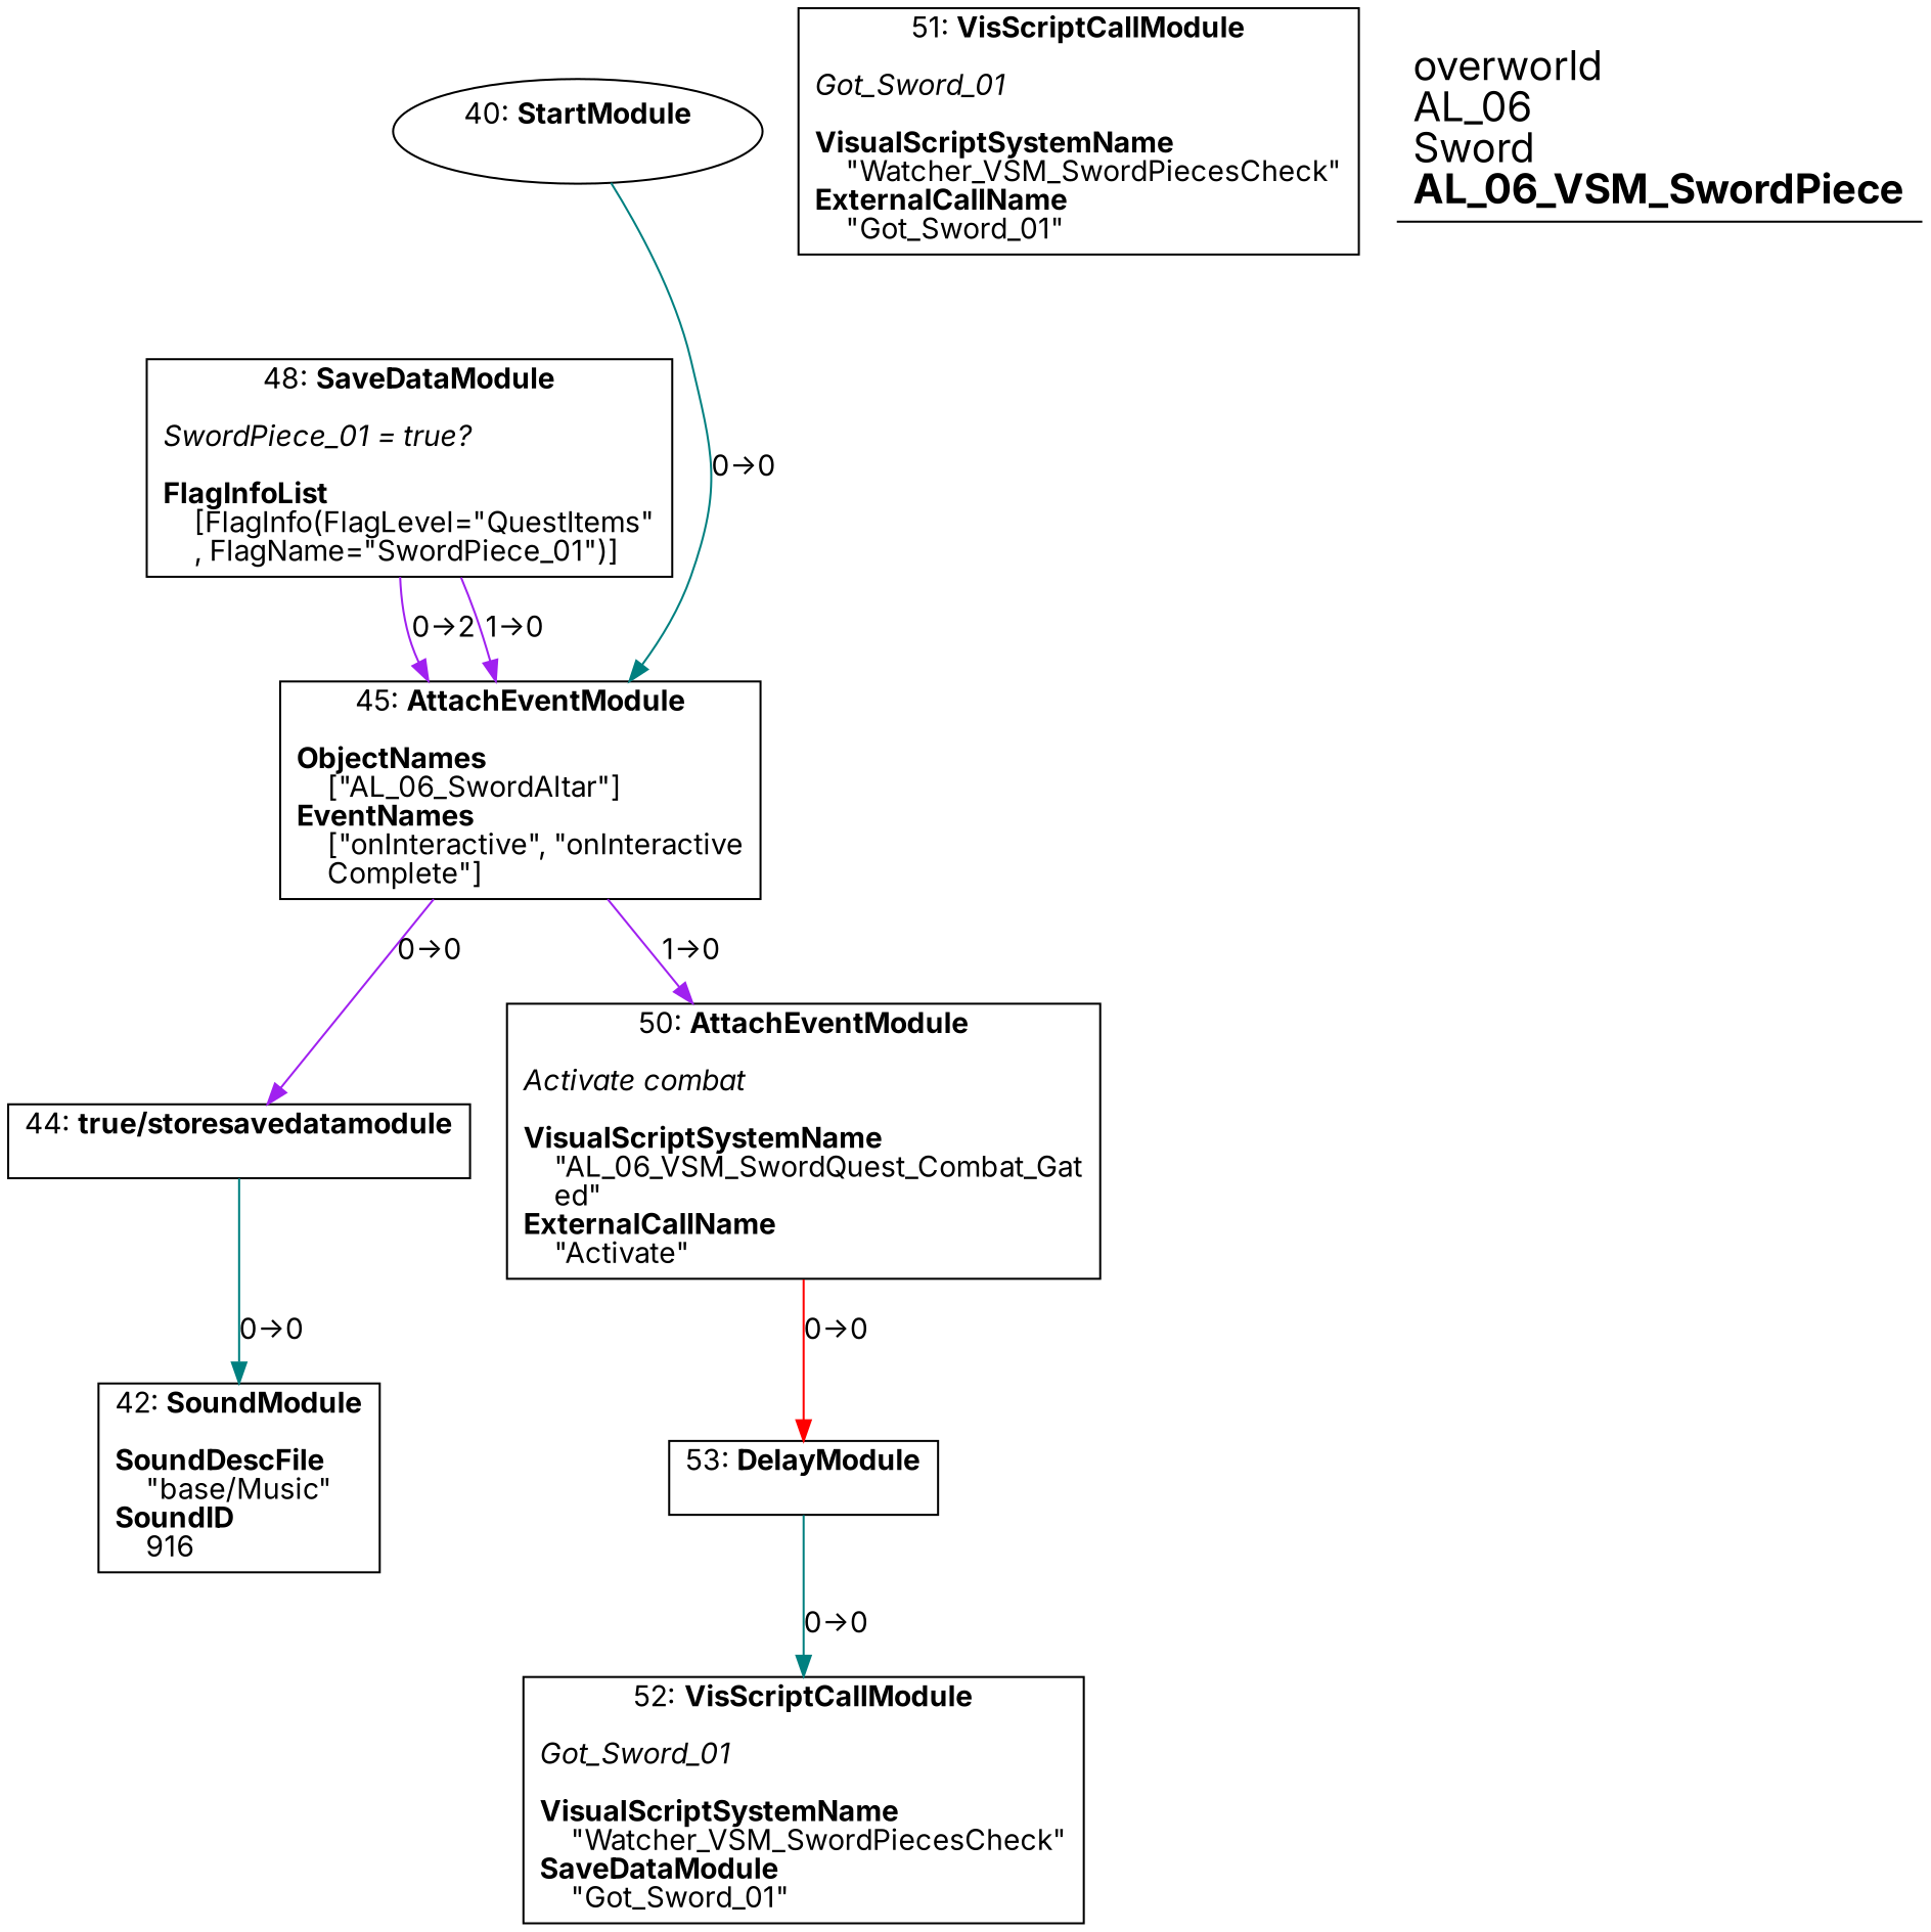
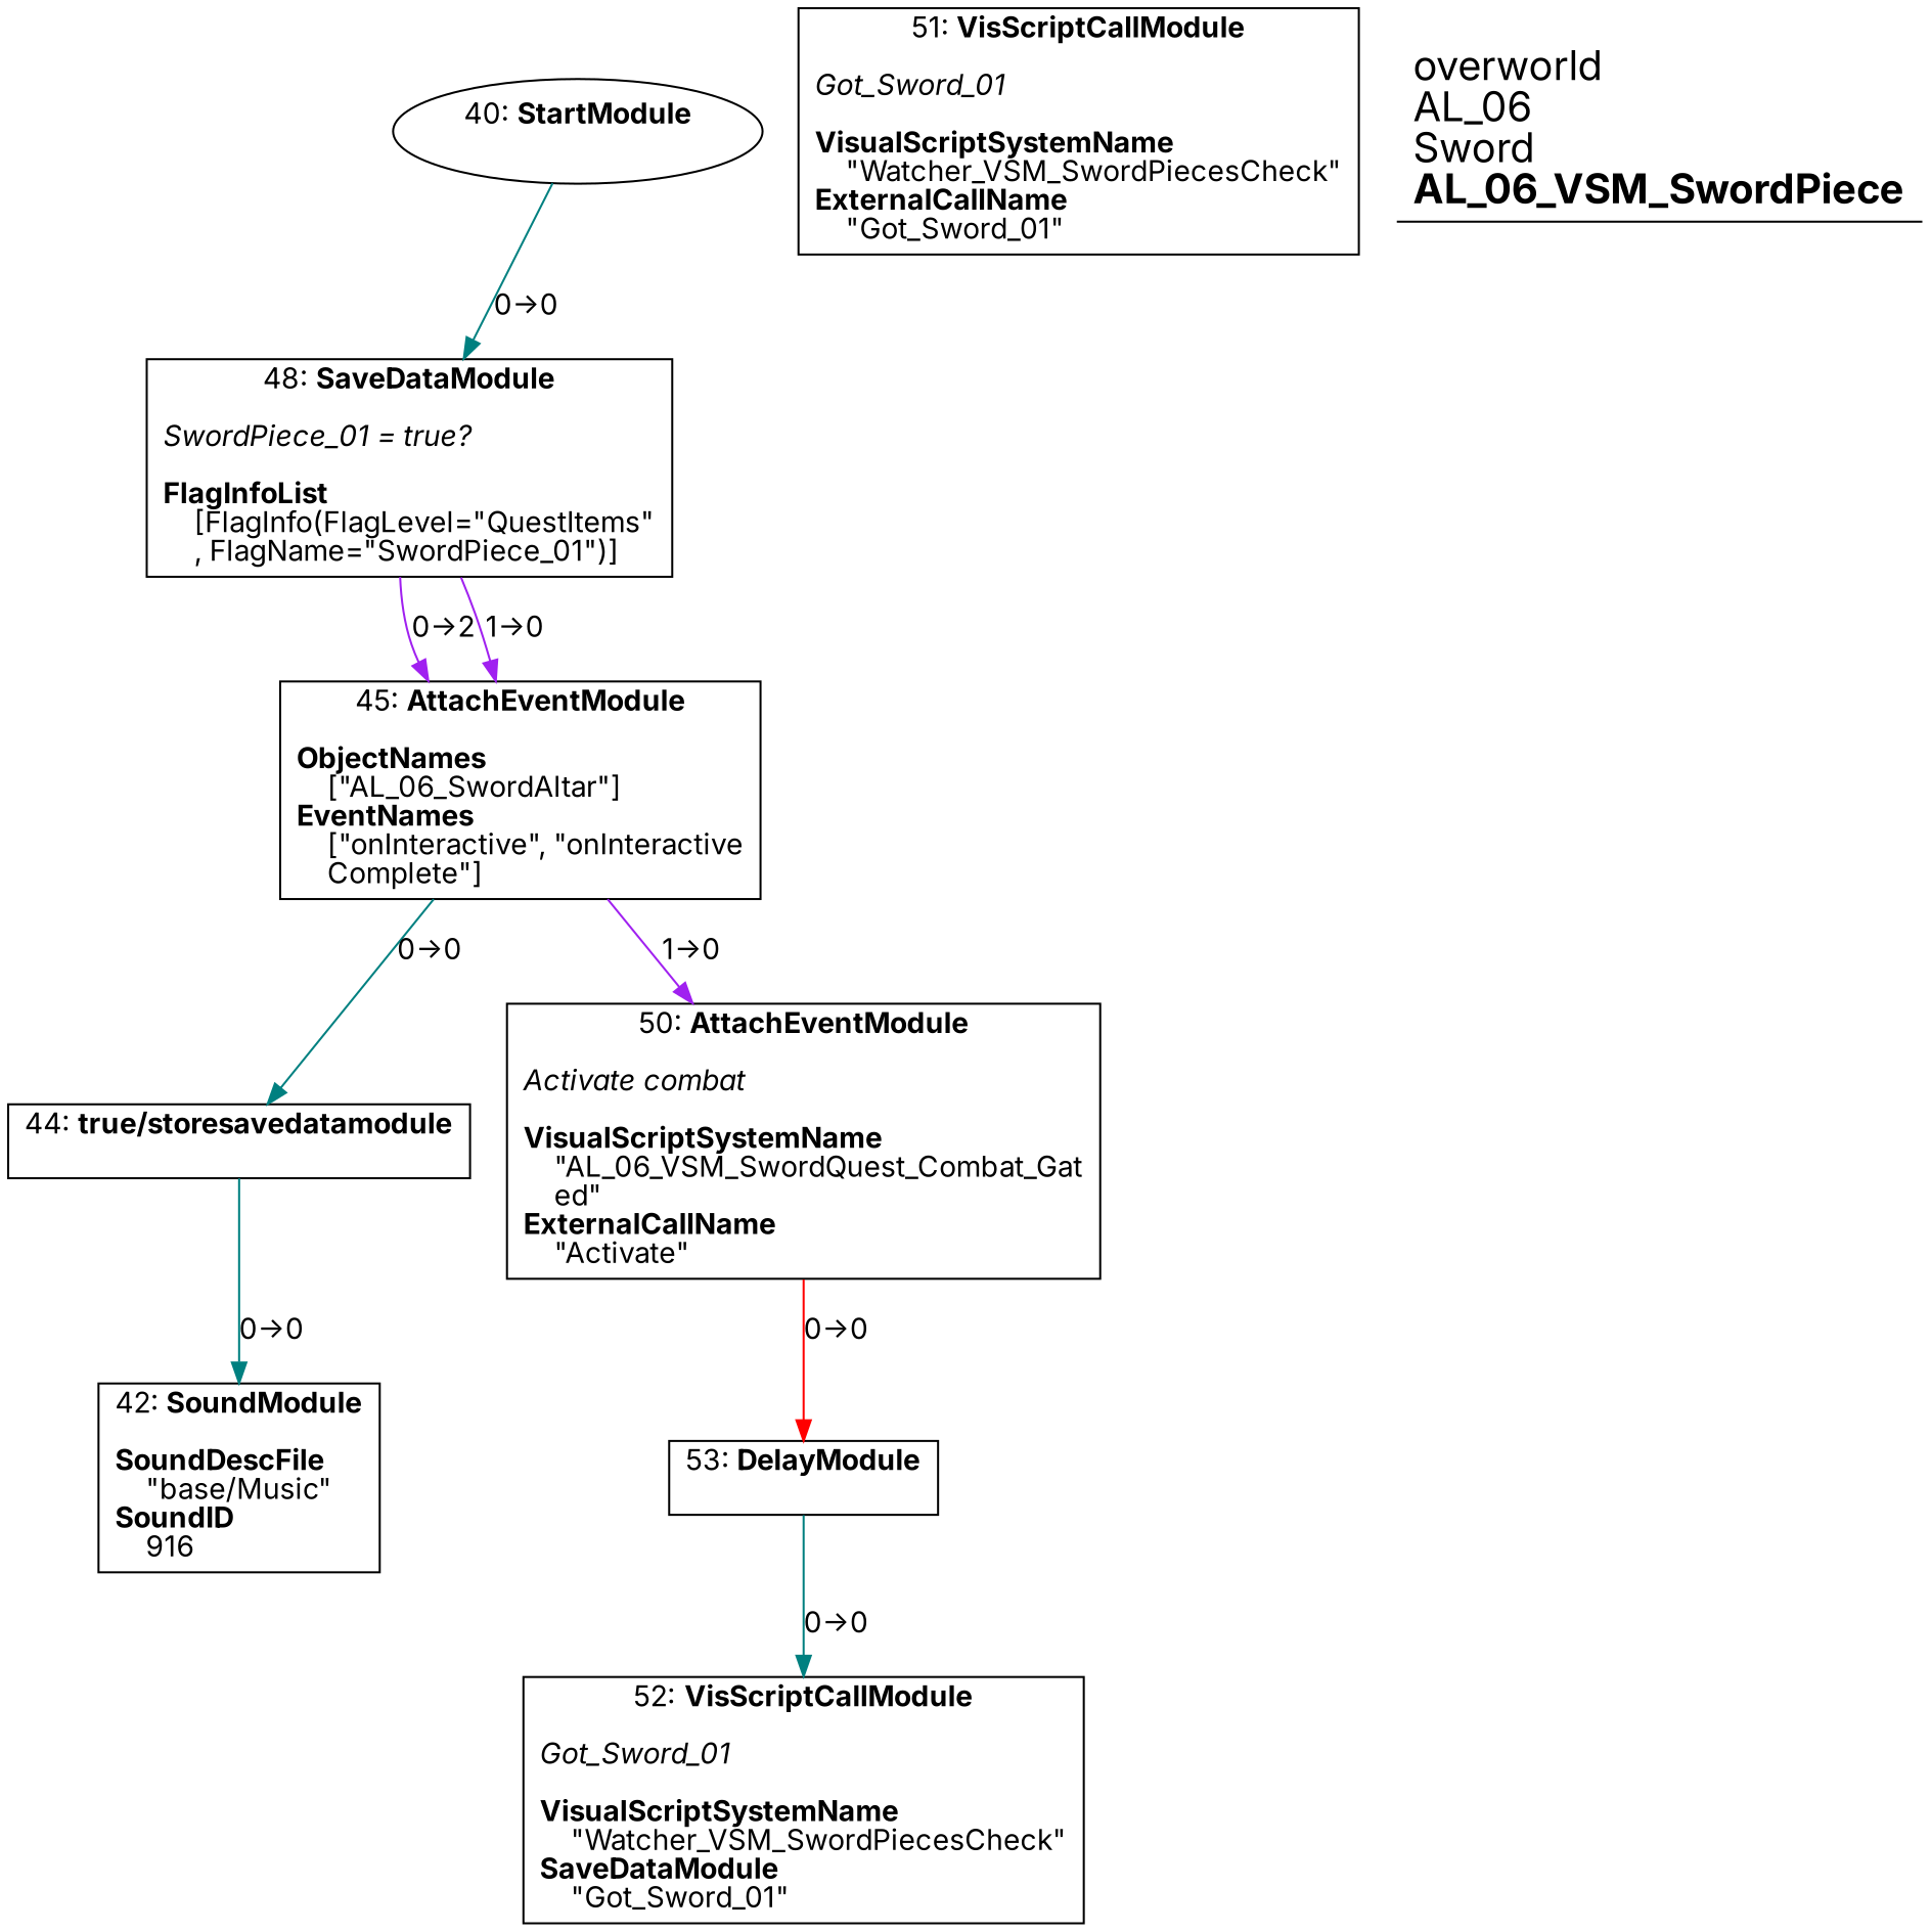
  digraph {
    fontname=Inter
    splines=spline
    node [fontname=Inter shape=box]
    edge [color=teal fontname=Inter]
    n1 [label=<40: <b>StartModule</b><br/><br/>> shape=oval]
    n2 [label=<48: <b>SaveDataModule</b><br/><br/><i>SwordPiece_01 = true?<br align="left"/></i><br align="left"/><b>FlagInfoList</b><br align="left"/>    [FlagInfo(FlagLevel=&quot;QuestItems&quot;<br align="left"/>    , FlagName=&quot;SwordPiece_01&quot;)]<br align="left"/>>]
    n3 [label=<45: <b>AttachEventModule</b><br/><br/><b>ObjectNames</b><br align="left"/>    [&quot;AL_06_SwordAltar&quot;]<br align="left"/><b>EventNames</b><br align="left"/>    [&quot;onInteractive&quot;, &quot;onInteractive<br align="left"/>    Complete&quot;]<br align="left"/>>]
    n4 [label=<44: <b>true/storesavedatamodule</b><br/><br/>>]
    n5 [label=<50: <b>AttachEventModule</b><br/><br/><i>Activate combat<br align="left"/></i><br align="left"/><b>VisualScriptSystemName</b><br align="left"/>    &quot;AL_06_VSM_SwordQuest_Combat_Gat<br align="left"/>    ed&quot;<br align="left"/><b>ExternalCallName</b><br align="left"/>    &quot;Activate&quot;<br align="left"/>>]
    n6 [label=<42: <b>SoundModule</b><br/><br/><b>SoundDescFile</b><br align="left"/>    &quot;base/Music&quot;<br align="left"/><b>SoundID</b><br align="left"/>    916<br align="left"/>>]
    n7 [label=<53: <b>DelayModule</b><br/><br/>>]
    n8 [label=<52: <b>VisScriptCallModule</b><br/><br/><i>Got_Sword_01<br align="left"/></i><br align="left"/><b>VisualScriptSystemName</b><br align="left"/>    &quot;Watcher_VSM_SwordPiecesCheck&quot;<br align="left"/><b>SaveDataModule</b><br align="left"/>    &quot;Got_Sword_01&quot;<br align="left"/>>]
    n9 [label=<51: <b>VisScriptCallModule</b><br/><br/><i>Got_Sword_01<br align="left"/></i><br align="left"/><b>VisualScriptSystemName</b><br align="left"/>    &quot;Watcher_VSM_SwordPiecesCheck&quot;<br align="left"/><b>ExternalCallName</b><br align="left"/>    &quot;Got_Sword_01&quot;<br align="left"/>>]
    n10 [label=<<font point-size="20">overworld<br align="left"/>AL_06<br align="left"/>Sword<br align="left"/><b>AL_06_VSM_SwordPiece</b><br align="left"/></font>> shape=underline]
-   n1 -> n3 [label="0→0"]
+   n1 -> n2 [label="0→0"]
    n2 -> n3 [color=purple label="0→2"]
    n2 -> n3 [color=purple label="1→0"]
-   n3 -> n4 [color=purple label="0→0"]
+   n3 -> n4 [label="0→0"]
    n3 -> n5 [color=purple label="1→0"]
    n4 -> n6 [label="0→0"]
    n5 -> n7 [color=red label="0→0"]
    n7 -> n8 [label="0→0"]
  }
